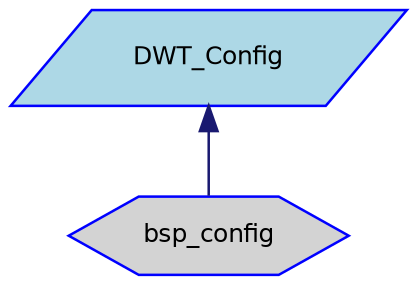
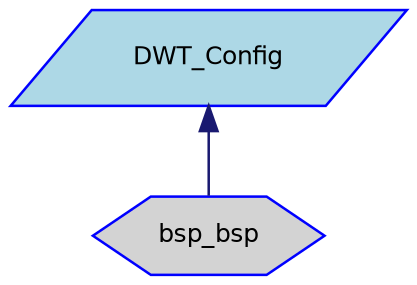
  digraph {
    rankdir=TB
    node [color=blue fontname=Helvetica fontsize=10 style=filled]
    n1 [fillcolor=lightblue fontcolor=black height=0.2 label=DWT_Config shape=parallelogram width=0.4]
-   n2 [fillcolor=lightgrey height=0.2 label=bsp_config shape=hexagon width=0.4]
+   n2 [fillcolor=lightgrey height=0.2 label=bsp_bsp shape=hexagon width=0.4]
    n1 -> n2 [color=midnightblue dir=back fontname=Helvetica fontsize=10 labelfontname=Helvetica labelfontsize=10 style=solid]
  }
